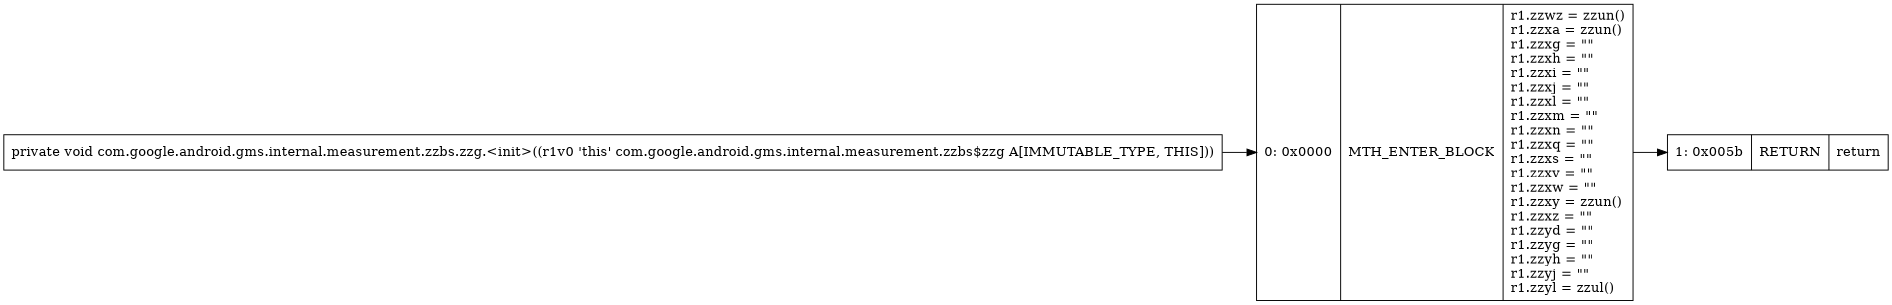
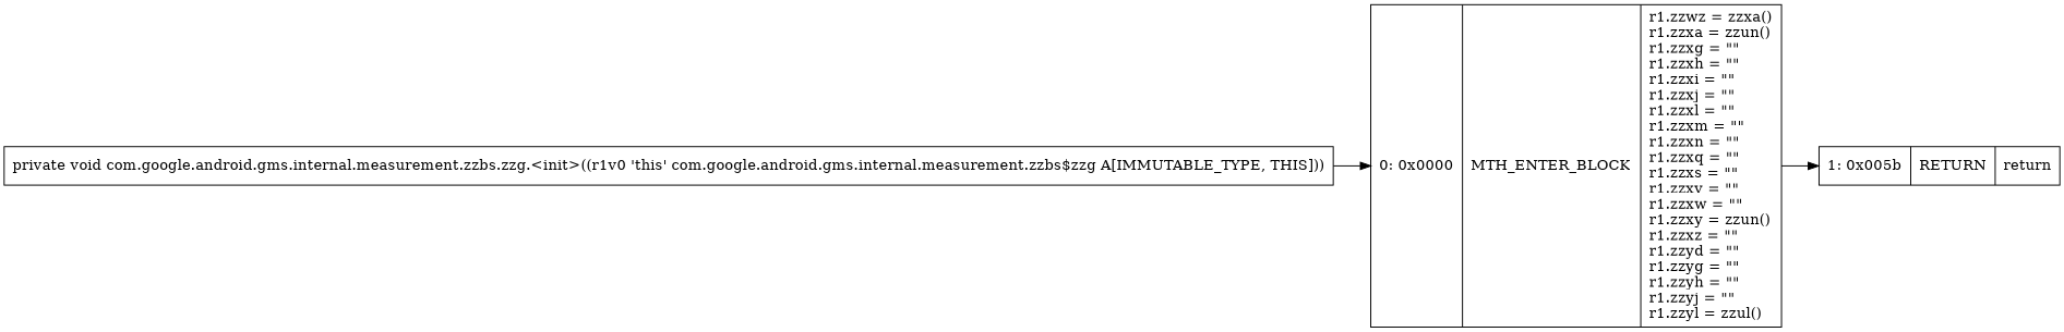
  digraph {
    rankdir=LR
    node [shape=record]
-   n1 [label="{0\:\ 0x0000|MTH_ENTER_BLOCK\l|r1.zzwz = zzun()\lr1.zzxa = zzun()\lr1.zzxg = \"\"\lr1.zzxh = \"\"\lr1.zzxi = \"\"\lr1.zzxj = \"\"\lr1.zzxl = \"\"\lr1.zzxm = \"\"\lr1.zzxn = \"\"\lr1.zzxq = \"\"\lr1.zzxs = \"\"\lr1.zzxv = \"\"\lr1.zzxw = \"\"\lr1.zzxy = zzun()\lr1.zzxz = \"\"\lr1.zzyd = \"\"\lr1.zzyg = \"\"\lr1.zzyh = \"\"\lr1.zzyj = \"\"\lr1.zzyl = zzul()\l}"]
+   n1 [label="{0\:\ 0x0000|MTH_ENTER_BLOCK\l|r1.zzwz = zzxa()\lr1.zzxa = zzun()\lr1.zzxg = \"\"\lr1.zzxh = \"\"\lr1.zzxi = \"\"\lr1.zzxj = \"\"\lr1.zzxl = \"\"\lr1.zzxm = \"\"\lr1.zzxn = \"\"\lr1.zzxq = \"\"\lr1.zzxs = \"\"\lr1.zzxv = \"\"\lr1.zzxw = \"\"\lr1.zzxy = zzun()\lr1.zzxz = \"\"\lr1.zzyd = \"\"\lr1.zzyg = \"\"\lr1.zzyh = \"\"\lr1.zzyj = \"\"\lr1.zzyl = zzul()\l}"]
    n2 [label="{1\:\ 0x005b|RETURN\l|return\l}"]
    n3 [label="{private void com.google.android.gms.internal.measurement.zzbs.zzg.\<init\>((r1v0 'this' com.google.android.gms.internal.measurement.zzbs$zzg A[IMMUTABLE_TYPE, THIS])) }"]
    n1 -> n2
    n3 -> n1
  }
